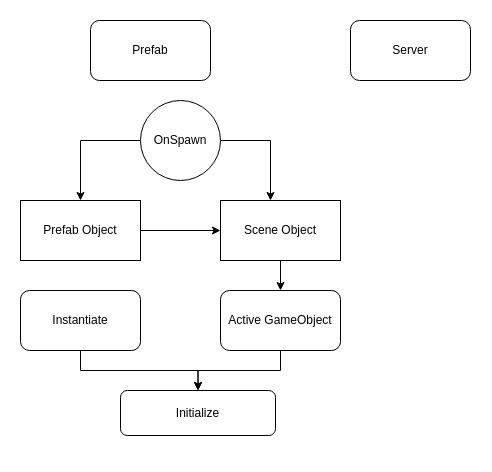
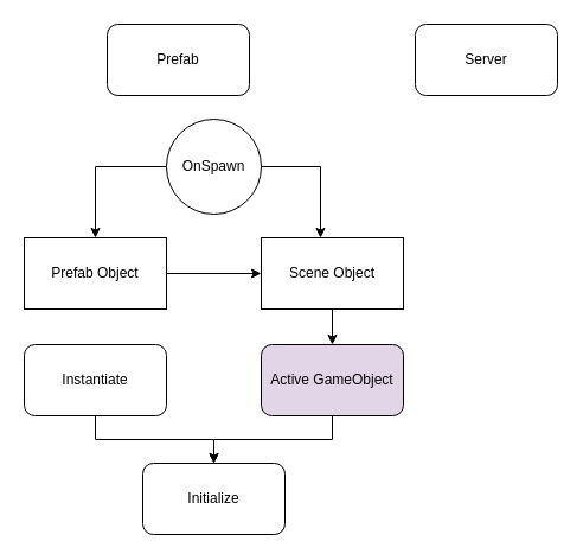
  <mxCell id="0" />
  <mxCell id="1" parent="0" />
  <mxCell id="2" value="Prefab" style="rounded=1;whiteSpace=wrap;html=1;" vertex="1" parent="1"><mxGeometry x="90" y="20" width="120" height="60" as="geometry" /></mxCell>
  <mxCell id="3" value="Server" style="rounded=1;whiteSpace=wrap;html=1;" vertex="1" parent="1"><mxGeometry x="350" y="20" width="120" height="60" as="geometry" /></mxCell>
  <mxCell id="4" style="edgeStyle=orthogonalEdgeStyle;rounded=0;orthogonalLoop=1;jettySize=auto;html=1;exitX=0;exitY=0.5;exitDx=0;exitDy=0;" edge="1" parent="1" source="6" target="8"><mxGeometry relative="1" as="geometry" /></mxCell>
  <mxCell id="5" style="edgeStyle=orthogonalEdgeStyle;rounded=0;orthogonalLoop=1;jettySize=auto;html=1;" edge="1" parent="1" source="6" target="10"><mxGeometry relative="1" as="geometry"><Array as="points"><mxPoint x="270" y="140" /></Array></mxGeometry></mxCell>
  <mxCell id="6" value="OnSpawn" style="ellipse;whiteSpace=wrap;html=1;aspect=fixed;" vertex="1" parent="1"><mxGeometry x="140" y="100" width="80" height="80" as="geometry" /></mxCell>
  <mxCell id="7" style="edgeStyle=orthogonalEdgeStyle;rounded=0;orthogonalLoop=1;jettySize=auto;html=1;" edge="1" parent="1" source="8" target="10"><mxGeometry relative="1" as="geometry" /></mxCell>
  <mxCell id="8" value="Prefab Object" style="rounded=0;whiteSpace=wrap;html=1;" vertex="1" parent="1"><mxGeometry x="20" y="200" width="120" height="60" as="geometry" /></mxCell>
  <mxCell id="9" style="edgeStyle=orthogonalEdgeStyle;rounded=0;orthogonalLoop=1;jettySize=auto;html=1;" edge="1" parent="1" source="10" target="14"><mxGeometry relative="1" as="geometry" /></mxCell>
  <mxCell id="10" value="Scene Object" style="rounded=0;whiteSpace=wrap;html=1;" vertex="1" parent="1"><mxGeometry x="220" y="200" width="120" height="60" as="geometry" /></mxCell>
  <mxCell id="11" style="edgeStyle=orthogonalEdgeStyle;rounded=0;orthogonalLoop=1;jettySize=auto;html=1;" edge="1" parent="1" source="12" target="15"><mxGeometry relative="1" as="geometry" /></mxCell>
  <mxCell id="12" value="Instantiate" style="rounded=1;whiteSpace=wrap;html=1;" vertex="1" parent="1"><mxGeometry x="20" y="290" width="120" height="60" as="geometry" /></mxCell>
  <mxCell id="13" style="edgeStyle=orthogonalEdgeStyle;rounded=0;orthogonalLoop=1;jettySize=auto;html=1;" edge="1" parent="1" source="14" target="15"><mxGeometry relative="1" as="geometry" /></mxCell>
- <mxCell id="14" value="Active GameObject" style="rounded=1;whiteSpace=wrap;html=1;" vertex="1" parent="1"><mxGeometry x="220" y="290" width="120" height="60" as="geometry" /></mxCell>
- <mxCell id="15" value="Initialize" style="rounded=1;whiteSpace=wrap;html=1;" vertex="1" parent="1"><mxGeometry x="120" y="390" width="155" height="45" as="geometry" /></mxCell>
+ <mxCell id="14" value="Active GameObject" style="rounded=1;whiteSpace=wrap;html=1;fillColor=#e1d5e7;" vertex="1" parent="1"><mxGeometry x="220" y="290" width="120" height="60" as="geometry" /></mxCell>
+ <mxCell id="15" value="Initialize" style="rounded=1;whiteSpace=wrap;html=1;" vertex="1" parent="1"><mxGeometry x="120" y="390" width="120" height="60" as="geometry" /></mxCell>
